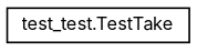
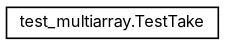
  digraph {
    rankdir=TB
    fontname=Inter
-   n1 [color=black fillcolor=white fontname=Inter fontsize=10 height=0.2 label="test_test.TestTake" shape=record style=filled width=0.4]
+   n1 [color=black fillcolor=white fontname=Inter fontsize=10 height=0.2 label="test_multiarray.TestTake" shape=record style=filled width=0.4]
  }
